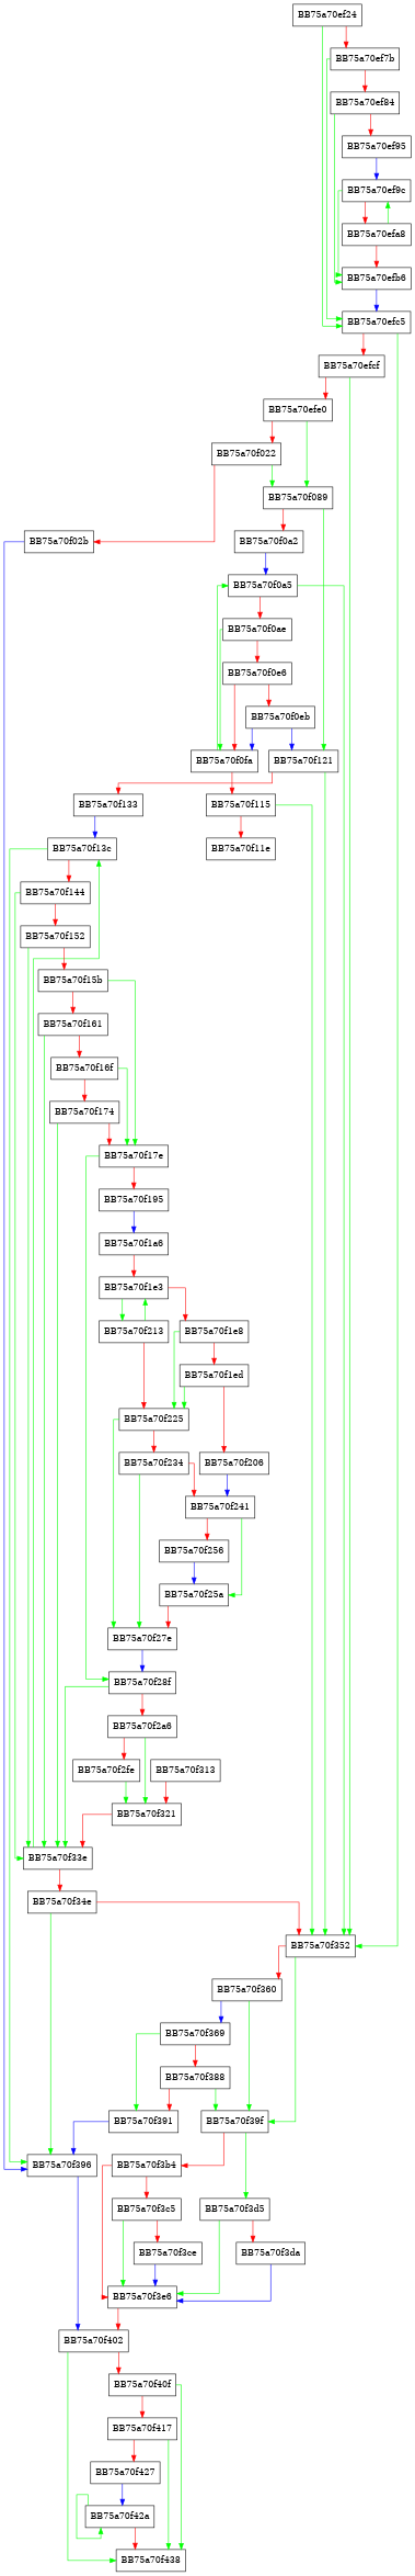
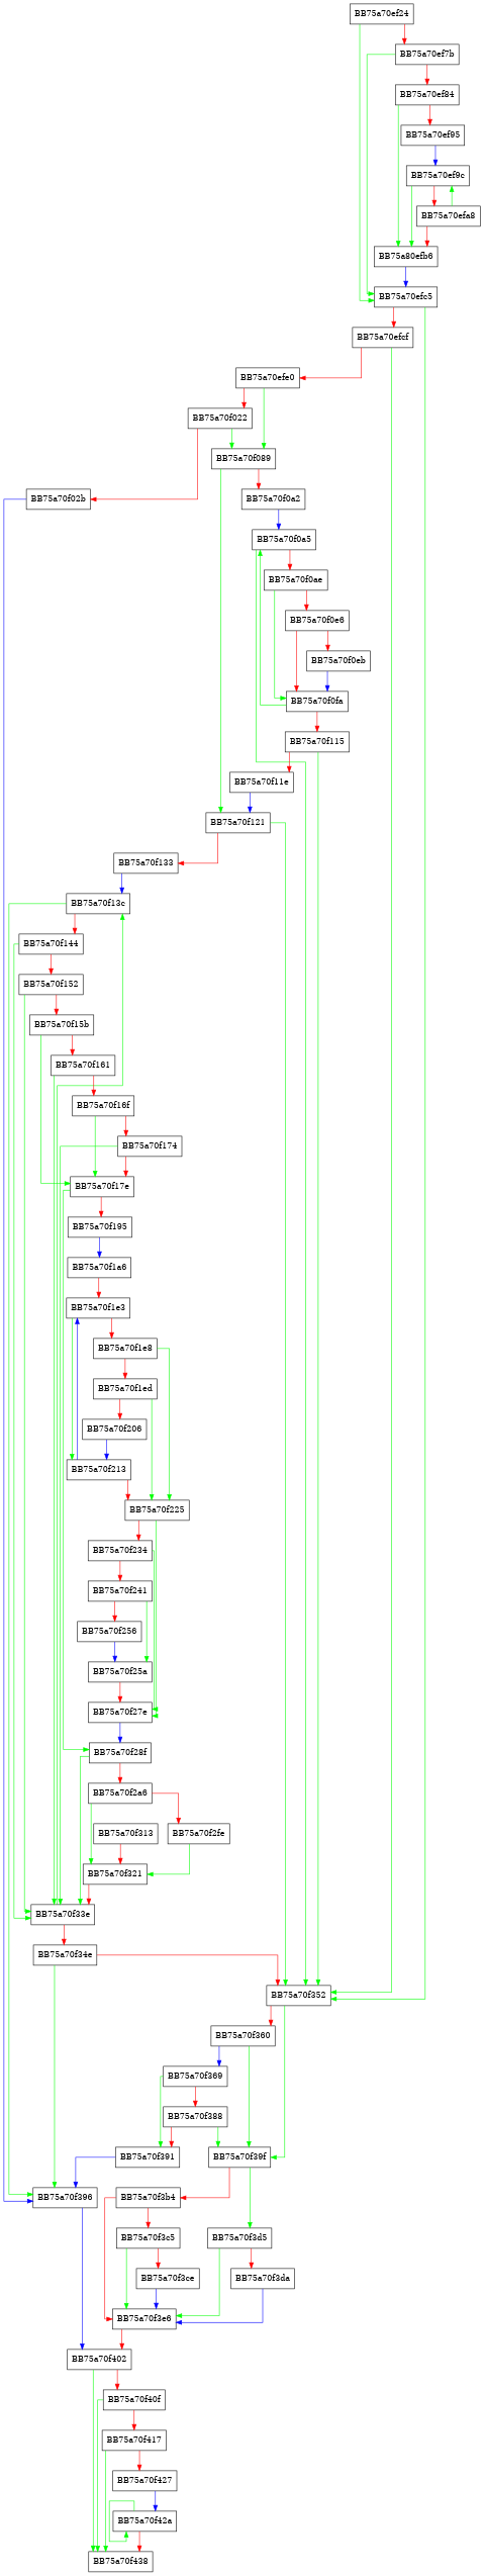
  digraph {
    splines=ortho
    node [shape=box]
    edge [color=red]
    BB75a70ef24
    BB75a70efc5
    BB75a70ef7b
    BB75a70f352
    BB75a70efcf
    BB75a70ef84
    BB75a70f39f
    BB75a70f360
    BB75a70efe0
-   BB75a70efb6
+   BB75a70efb6 [label=BB75a80efb6]
    BB75a70ef95
    BB75a70ef9c
    BB75a70efa8
    BB75a70f3d5
    BB75a70f3b4
    BB75a70f369
    BB75a70f089
    BB75a70f022
    BB75a70f121
    BB75a70f0a2
    BB75a70f02b
    BB75a70f133
    BB75a70f0a5
    BB75a70f396
    BB75a70f402
    BB75a70f438
    BB75a70f40f
    BB75a70f13c
    BB75a70f0ae
    BB75a70f0fa
    BB75a70f0e6
    BB75a70f115
    BB75a70f0eb
    BB75a70f11e
    BB75a70f144
    BB75a70f33e
    BB75a70f152
    BB75a70f34e
    BB75a70f15b
    BB75a70f17e
    BB75a70f161
    BB75a70f28f
    BB75a70f195
    BB75a70f16f
    BB75a70f2a6
    BB75a70f1a6
    BB75a70f174
    BB75a70f321
    BB75a70f2fe
    BB75a70f1e3
    BB75a70f213
    BB75a70f1e8
    BB75a70f225
    BB75a70f1ed
    BB75a70f27e
    BB75a70f234
    BB75a70f206
    BB75a70f241
    BB75a70f25a
    BB75a70f256
    BB75a70f313
    BB75a70f3e6
    BB75a70f3da
    BB75a70f3c5
    BB75a70f391
    BB75a70f388
    BB75a70f417
    BB75a70f3ce
    BB75a70f427
    BB75a70f42a
    BB75a70ef24 -> BB75a70efc5 [color=green]
    BB75a70ef24 -> BB75a70ef7b
    BB75a70efc5 -> BB75a70f352 [color=green]
    BB75a70efc5 -> BB75a70efcf
    BB75a70ef7b -> BB75a70efc5 [color=green]
    BB75a70ef7b -> BB75a70ef84
    BB75a70f352 -> BB75a70f39f [color=green]
    BB75a70f352 -> BB75a70f360
    BB75a70efcf -> BB75a70f352 [color=green]
    BB75a70efcf -> BB75a70efe0
    BB75a70ef84 -> BB75a70efb6 [color=green]
    BB75a70ef84 -> BB75a70ef95
    BB75a70f39f -> BB75a70f3d5 [color=green]
    BB75a70f39f -> BB75a70f3b4
    BB75a70f360 -> BB75a70f39f [color=green]
    BB75a70f360 -> BB75a70f369 [color=blue]
    BB75a70efe0 -> BB75a70f089 [color=green]
    BB75a70efe0 -> BB75a70f022
    BB75a70efb6 -> BB75a70efc5 [color=blue]
    BB75a70ef95 -> BB75a70ef9c [color=blue]
    BB75a70ef9c -> BB75a70efb6 [color=green]
    BB75a70ef9c -> BB75a70efa8
    BB75a70efa8 -> BB75a70efb6
    BB75a70efa8 -> BB75a70ef9c [color=green]
    BB75a70f3d5 -> BB75a70f3e6 [color=green]
    BB75a70f3d5 -> BB75a70f3da
    BB75a70f3b4 -> BB75a70f3e6
    BB75a70f3b4 -> BB75a70f3c5
    BB75a70f369 -> BB75a70f391 [color=green]
    BB75a70f369 -> BB75a70f388
    BB75a70f089 -> BB75a70f121 [color=green]
    BB75a70f089 -> BB75a70f0a2
    BB75a70f022 -> BB75a70f089 [color=green]
    BB75a70f022 -> BB75a70f02b
    BB75a70f121 -> BB75a70f352 [color=green]
    BB75a70f121 -> BB75a70f133
    BB75a70f0a2 -> BB75a70f0a5 [color=blue]
    BB75a70f02b -> BB75a70f396 [color=blue]
    BB75a70f133 -> BB75a70f13c [color=blue]
    BB75a70f0a5 -> BB75a70f352 [color=green]
    BB75a70f0a5 -> BB75a70f0ae
    BB75a70f396 -> BB75a70f402 [color=blue]
    BB75a70f402 -> BB75a70f438 [color=green]
    BB75a70f402 -> BB75a70f40f
    BB75a70f40f -> BB75a70f438 [color=green]
    BB75a70f40f -> BB75a70f417
    BB75a70f13c -> BB75a70f396 [color=green]
    BB75a70f13c -> BB75a70f144
    BB75a70f0ae -> BB75a70f0fa [color=green]
    BB75a70f0ae -> BB75a70f0e6
    BB75a70f0fa -> BB75a70f0a5 [color=green]
    BB75a70f0fa -> BB75a70f115
    BB75a70f0e6 -> BB75a70f0fa
    BB75a70f0e6 -> BB75a70f0eb
    BB75a70f115 -> BB75a70f352 [color=green]
    BB75a70f115 -> BB75a70f11e
    BB75a70f0eb -> BB75a70f0fa [color=blue]
-   BB75a70f0eb -> BB75a70f121 [color=blue]
+   BB75a70f11e -> BB75a70f121 [color=blue]
    BB75a70f144 -> BB75a70f33e [color=green]
    BB75a70f144 -> BB75a70f152
    BB75a70f33e -> BB75a70f13c [color=green]
    BB75a70f33e -> BB75a70f34e
    BB75a70f152 -> BB75a70f33e [color=green]
    BB75a70f152 -> BB75a70f15b
    BB75a70f34e -> BB75a70f352
    BB75a70f34e -> BB75a70f396 [color=green]
    BB75a70f15b -> BB75a70f17e [color=green]
    BB75a70f15b -> BB75a70f161
    BB75a70f17e -> BB75a70f28f [color=green]
    BB75a70f17e -> BB75a70f195
    BB75a70f161 -> BB75a70f33e [color=green]
    BB75a70f161 -> BB75a70f16f
    BB75a70f28f -> BB75a70f33e [color=green]
    BB75a70f28f -> BB75a70f2a6
    BB75a70f195 -> BB75a70f1a6 [color=blue]
    BB75a70f16f -> BB75a70f17e [color=green]
    BB75a70f16f -> BB75a70f174
    BB75a70f2a6 -> BB75a70f321 [color=green]
    BB75a70f2a6 -> BB75a70f2fe
    BB75a70f1a6 -> BB75a70f1e3
    BB75a70f174 -> BB75a70f33e [color=green]
    BB75a70f174 -> BB75a70f17e
    BB75a70f321 -> BB75a70f33e
    BB75a70f2fe -> BB75a70f321 [color=green]
    BB75a70f1e3 -> BB75a70f213 [color=green]
    BB75a70f1e3 -> BB75a70f1e8
-   BB75a70f213 -> BB75a70f1e3 [color=green]
+   BB75a70f213 -> BB75a70f1e3 [color=blue]
    BB75a70f213 -> BB75a70f225
    BB75a70f1e8 -> BB75a70f225 [color=green]
    BB75a70f1e8 -> BB75a70f1ed
    BB75a70f225 -> BB75a70f27e [color=green]
    BB75a70f225 -> BB75a70f234
    BB75a70f1ed -> BB75a70f225 [color=green]
    BB75a70f1ed -> BB75a70f206
    BB75a70f27e -> BB75a70f28f [color=blue]
    BB75a70f234 -> BB75a70f27e [color=green]
    BB75a70f234 -> BB75a70f241
-   BB75a70f206 -> BB75a70f241 [color=blue]
+   BB75a70f206 -> BB75a70f213 [color=blue]
    BB75a70f241 -> BB75a70f25a [color=green]
    BB75a70f241 -> BB75a70f256
    BB75a70f25a -> BB75a70f27e
    BB75a70f256 -> BB75a70f25a [color=blue]
    BB75a70f313 -> BB75a70f321
    BB75a70f3e6 -> BB75a70f402
    BB75a70f3da -> BB75a70f3e6 [color=blue]
    BB75a70f3c5 -> BB75a70f3e6 [color=green]
    BB75a70f3c5 -> BB75a70f3ce
    BB75a70f391 -> BB75a70f396 [color=blue]
    BB75a70f388 -> BB75a70f39f [color=green]
    BB75a70f388 -> BB75a70f391
    BB75a70f417 -> BB75a70f438 [color=green]
    BB75a70f417 -> BB75a70f427
    BB75a70f3ce -> BB75a70f3e6 [color=blue]
    BB75a70f427 -> BB75a70f42a [color=blue]
    BB75a70f42a -> BB75a70f438
    BB75a70f42a -> BB75a70f42a [color=green]
  }
